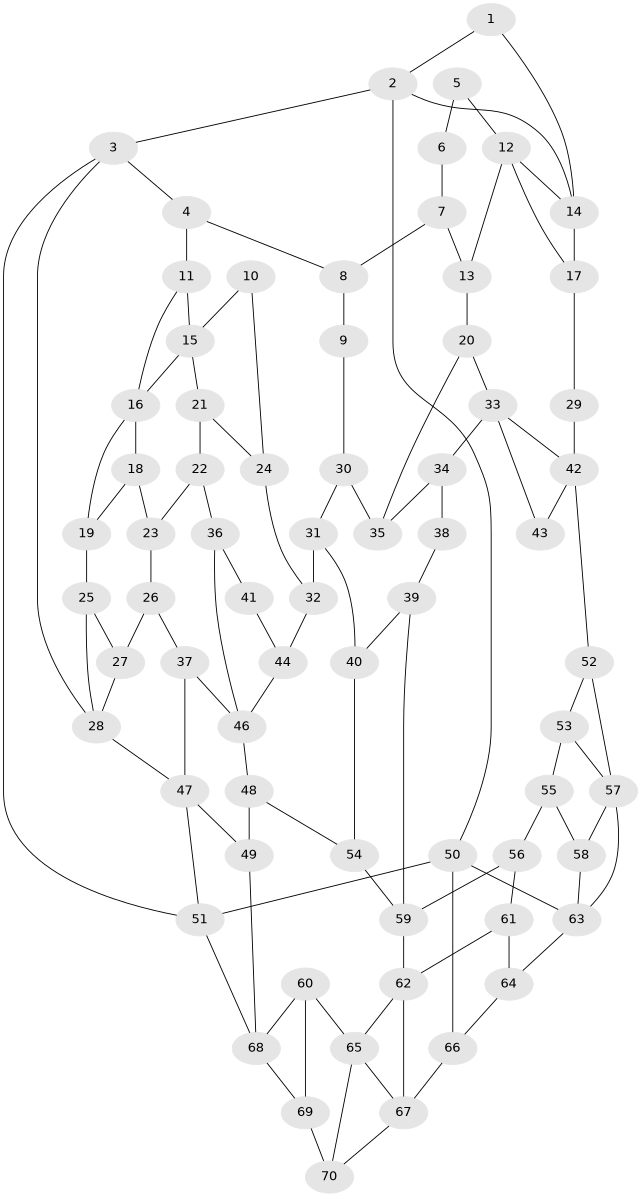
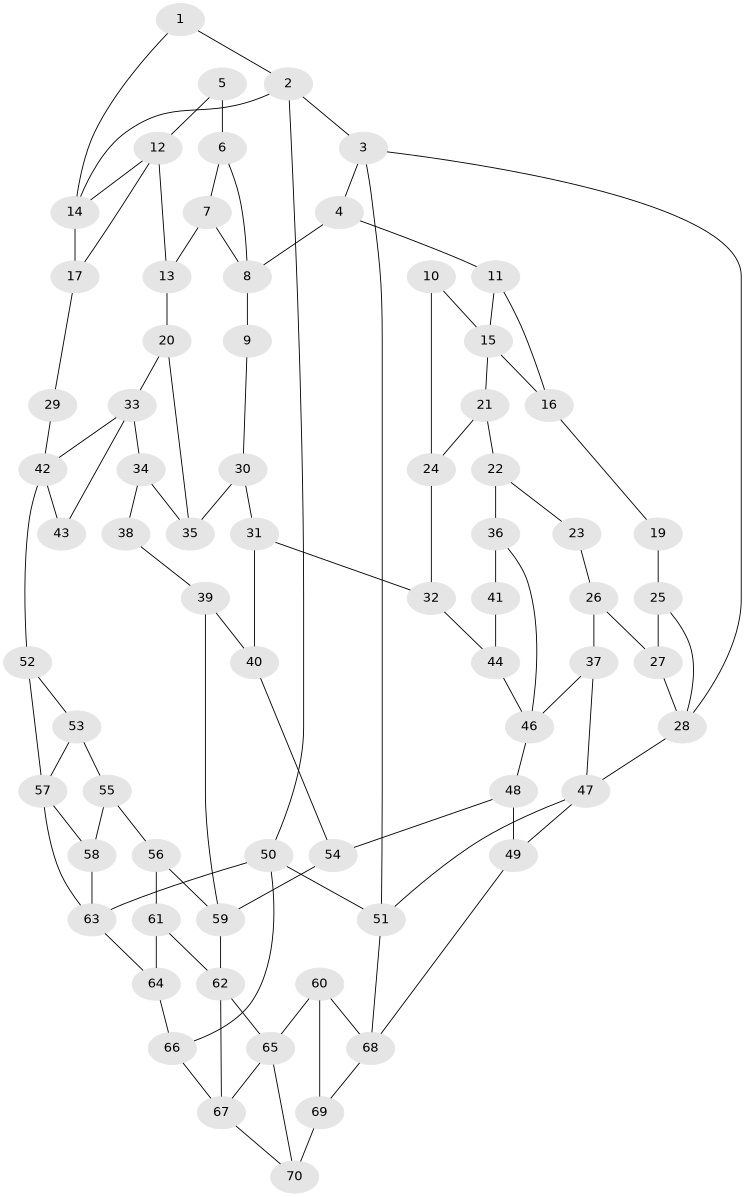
  graph {
    fontname="DejaVu Sans"
    node [color=gray90 fontname="DejaVu Sans" style=filled]
    edge [fontname="DejaVu Sans" weight=1.0]
    1
    2
    14
    3
    50
    17
    4
    28
    51
    63
    66
    8
    11
    47
    68
    9
    15
    16
    5
    6
    12
    7
    13
    20
    30
    10
    24
    35
    31
    21
    32
-   18
    19
    29
    33
    22
    23
    25
    42
    26
    27
    34
    43
    36
    41
    46
    37
    44
    49
    52
    53
    57
    40
    54
    38
    39
    48
    59
    62
    55
    69
    64
    67
    58
    56
    61
    65
    60
    70
    1 -- 2
    1 -- 14
    2 -- 14
    2 -- 3
    2 -- 50
    14 -- 17
    3 -- 4
    3 -- 28
    3 -- 51
    50 -- 51
    50 -- 63
    50 -- 66
    17 -- 29
    4 -- 8
    4 -- 11
    28 -- 47
    51 -- 68
    63 -- 64
    66 -- 67
    8 -- 9
    11 -- 15
    11 -- 16
    47 -- 51
    47 -- 49
    68 -- 69
    9 -- 30
    15 -- 16
    15 -- 21
-   16 -- 18
    16 -- 19
    5 -- 6 [weight=2.0]
    5 -- 12
+   6 -- 8
    6 -- 7
    12 -- 14
    12 -- 17
    12 -- 13
    7 -- 8
    7 -- 13
    13 -- 20
    20 -- 35
    20 -- 33
    30 -- 35 [weight=2.0]
    30 -- 31
    10 -- 15
    10 -- 24
    24 -- 32
    31 -- 32
    31 -- 40
    21 -- 24
    21 -- 22
    32 -- 44
-   18 -- 19
-   18 -- 23
    19 -- 25 [weight=2.0]
    29 -- 42
    33 -- 42
    33 -- 34
    33 -- 43
    22 -- 23
    22 -- 36
    23 -- 26
    25 -- 28
    25 -- 27
    42 -- 43
    42 -- 52
    26 -- 27
    26 -- 37
    27 -- 28
    34 -- 35
    34 -- 38
    36 -- 41 [weight=2.0]
    36 -- 46
    41 -- 44 [weight=2.0]
    46 -- 48
    37 -- 47
    37 -- 46
    44 -- 46
    49 -- 68
    52 -- 53
    52 -- 57
    53 -- 57
    53 -- 55
    57 -- 63
    57 -- 58
    40 -- 54
    54 -- 59
    38 -- 39
    39 -- 40
    39 -- 59
    48 -- 49
    48 -- 54
    59 -- 62
    62 -- 67
    62 -- 65
    55 -- 58
    55 -- 56
    69 -- 70 [weight=2.0]
    64 -- 66
    67 -- 70
    58 -- 63
    56 -- 59
    56 -- 61
    61 -- 62
    61 -- 64
    65 -- 67
    65 -- 70
    60 -- 68
    60 -- 69
    60 -- 65
  }
